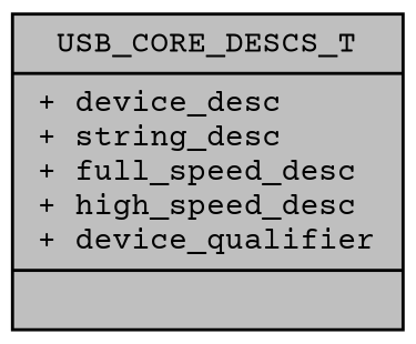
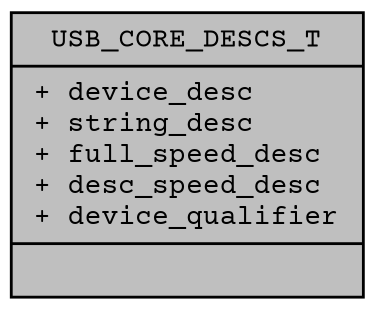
  digraph {
    fontname="Courier Prime"
-   n1 [color=black fillcolor=grey75 fontcolor=black fontname="Courier Prime" fontsize=10 height=0.2 label="{USB_CORE_DESCS_T\n|+ device_desc\l+ string_desc\l+ full_speed_desc\l+ high_speed_desc\l+ device_qualifier\l|}" shape=record style=filled width=0.4]
+   n1 [color=black fillcolor=grey75 fontcolor=black fontname="Courier Prime" fontsize=10 height=0.2 label="{USB_CORE_DESCS_T\n|+ device_desc\l+ string_desc\l+ full_speed_desc\l+ desc_speed_desc\l+ device_qualifier\l|}" shape=record style=filled width=0.4]
  }
